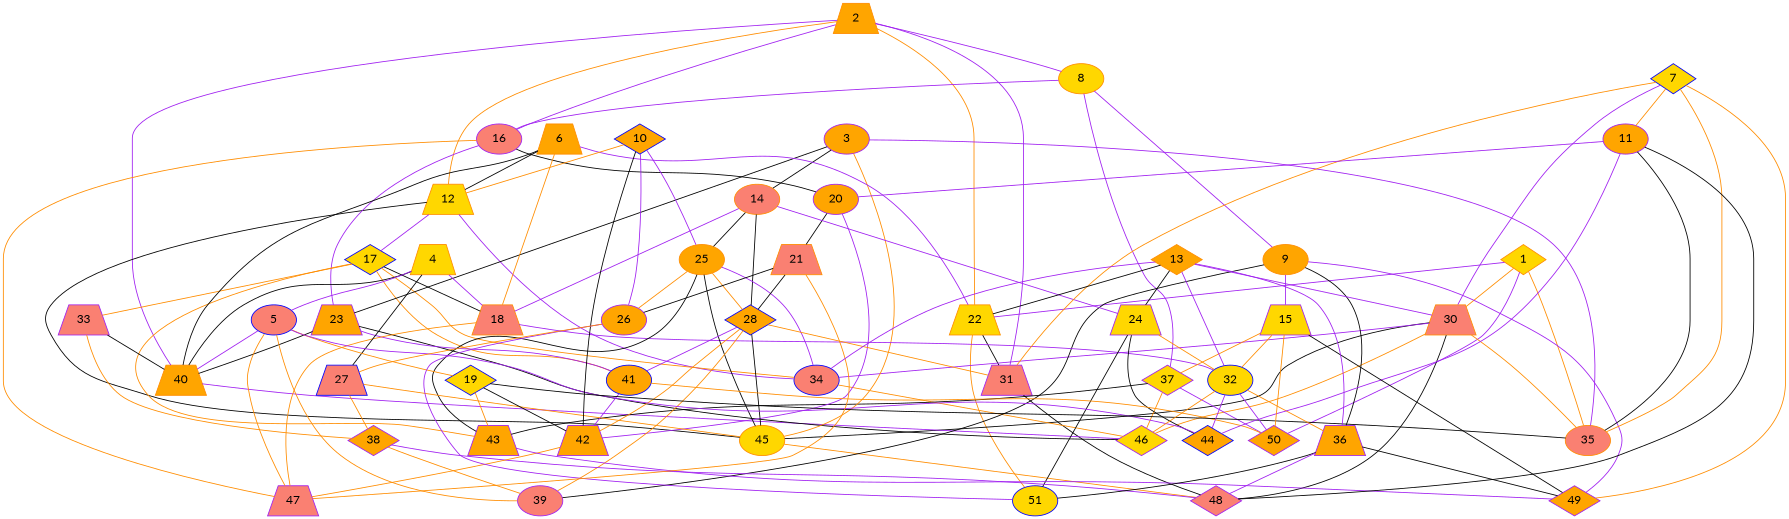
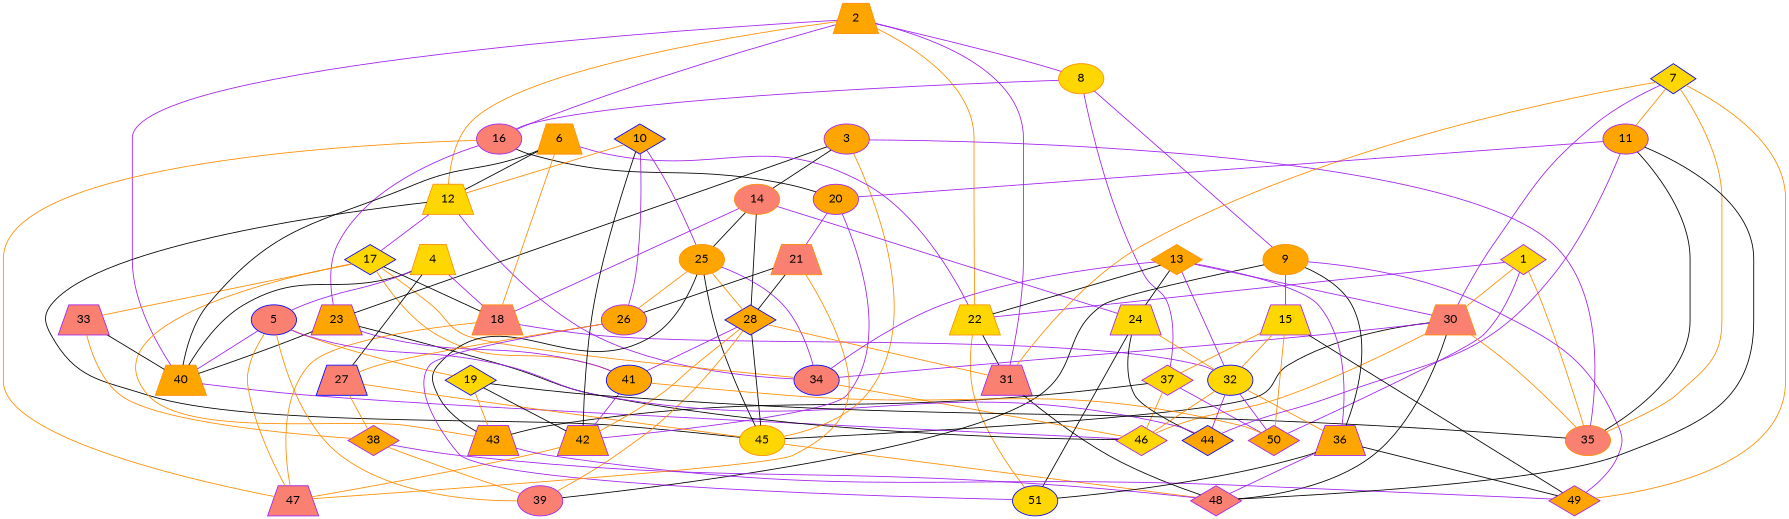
  graph {
    fontname=Lato
    node [color=purple fillcolor=orange fontname=Lato shape=trapezium style=filled]
    edge [color=purple fontname=Lato weight=1.0]
-   1 [color=darkorange fillcolor=gold shape=diamond]
+   1 [fillcolor=gold shape=diamond]
    22 [color=darkorange fillcolor=gold]
    30 [color=darkorange fillcolor=salmon]
    35 [color=darkorange fillcolor=salmon shape=ellipse]
    50 [shape=diamond]
    31 [fillcolor=salmon]
    51 [color=blue fillcolor=gold shape=ellipse]
    45 [color=darkorange fillcolor=gold shape=ellipse]
    48 [fillcolor=salmon shape=diamond]
    34 [color=blue fillcolor=salmon shape=ellipse]
    46 [fillcolor=gold shape=diamond]
    2 [color=darkorange]
    8 [color=darkorange fillcolor=gold shape=ellipse]
    12 [color=darkorange fillcolor=gold]
    16 [fillcolor=salmon shape=ellipse]
    40 [color=darkorange]
    9 [color=darkorange shape=ellipse]
    37 [fillcolor=gold shape=diamond]
    17 [color=blue fillcolor=gold shape=diamond]
    23
    47 [fillcolor=salmon]
    20 [shape=ellipse]
    3 [shape=ellipse]
    14 [color=darkorange fillcolor=salmon shape=ellipse]
    18 [color=darkorange fillcolor=salmon]
    25 [color=darkorange shape=ellipse]
    24 [fillcolor=gold]
    28 [color=blue shape=diamond]
    41 [color=blue shape=ellipse]
    4 [color=darkorange fillcolor=gold]
    5 [color=blue fillcolor=salmon shape=ellipse]
    27 [color=blue fillcolor=salmon]
    19 [color=blue fillcolor=gold shape=diamond]
    39 [fillcolor=salmon shape=ellipse]
    44 [color=blue shape=diamond]
    32 [color=blue fillcolor=gold shape=ellipse]
    38 [shape=diamond]
    42
    43
    6 [color=darkorange]
    7 [color=blue fillcolor=gold shape=diamond]
    11 [shape=ellipse]
    49 [shape=diamond]
    15 [fillcolor=gold]
    36
    10 [color=blue shape=diamond]
    26 [shape=ellipse]
    21 [color=darkorange fillcolor=salmon]
    33 [fillcolor=salmon]
    13 [color=darkorange shape=diamond]
    1 -- 22
    1 -- 30 [color=darkorange]
    1 -- 35 [color=darkorange]
    1 -- 50
    22 -- 31 [color=black]
    22 -- 51 [color=darkorange]
    30 -- 35 [color=darkorange]
    30 -- 45 [color=black]
    30 -- 48 [color=black]
    30 -- 34
    30 -- 46 [color=darkorange]
    31 -- 48 [color=black]
    45 -- 48 [color=darkorange]
    34 -- 46 [color=darkorange]
    2 -- 22 [color=darkorange]
    2 -- 31
    2 -- 8
    2 -- 12 [color=darkorange]
    2 -- 16
    2 -- 40
    8 -- 16
    8 -- 9
    8 -- 37
    12 -- 45 [color=black]
    12 -- 34
    12 -- 17
    16 -- 23
    16 -- 47 [color=darkorange]
    16 -- 20 [color=black weight=2.0]
    40 -- 46
    9 -- 39 [color=black]
    9 -- 49
    9 -- 15
    9 -- 36 [color=black]
    37 -- 50
    37 -- 46 [color=darkorange]
    37 -- 43 [color=black weight=2.0]
    17 -- 34 [color=darkorange]
    17 -- 18 [color=black]
    17 -- 41 [color=darkorange]
    17 -- 43 [color=darkorange]
    17 -- 33 [color=darkorange]
    23 -- 46 [color=black]
    23 -- 40 [color=black weight=2.0]
    23 -- 41
    20 -- 42
-   20 -- 21 [color=black]
+   20 -- 21
    3 -- 35
    3 -- 45 [color=darkorange]
    3 -- 23 [color=black]
    3 -- 14 [color=black]
    14 -- 18
    14 -- 25 [color=black]
    14 -- 24 [weight=2.0]
    14 -- 28 [color=black]
    18 -- 47 [color=darkorange weight=2.0]
    18 -- 32
    25 -- 45 [color=black weight=2.0]
    25 -- 34
    25 -- 28 [color=darkorange]
    25 -- 43 [color=black]
    25 -- 26 [color=darkorange]
    24 -- 51 [color=black]
    24 -- 44 [color=black]
    24 -- 32 [color=darkorange]
    28 -- 31 [color=darkorange]
    28 -- 45 [color=black]
    28 -- 41
    28 -- 39 [color=darkorange]
    28 -- 42 [color=darkorange]
    41 -- 50 [color=darkorange weight=2.0]
    41 -- 42
    4 -- 40 [color=black weight=2.0]
    4 -- 18 [weight=2.0]
    4 -- 5
    4 -- 27 [color=black]
    5 -- 40
    5 -- 47 [color=darkorange]
    5 -- 19 [color=darkorange]
    5 -- 39 [color=darkorange]
    5 -- 44
    27 -- 45 [color=darkorange]
    27 -- 38 [color=darkorange]
    19 -- 35 [color=black]
    19 -- 42 [color=black]
    19 -- 43 [color=darkorange]
    32 -- 50
    32 -- 46 [color=darkorange]
    32 -- 44
    32 -- 36 [color=darkorange]
    38 -- 48
    38 -- 39 [color=darkorange]
    42 -- 47 [color=darkorange]
    43 -- 49
    6 -- 22
    6 -- 12 [color=black]
    6 -- 40 [color=black]
    6 -- 18 [color=darkorange]
    7 -- 30
    7 -- 35 [color=darkorange]
    7 -- 31 [color=darkorange]
    7 -- 11 [color=darkorange]
    7 -- 49 [color=darkorange weight=2.0]
    11 -- 35 [color=black]
    11 -- 48 [color=black]
    11 -- 20 [weight=2.0]
    11 -- 44
    15 -- 50 [color=darkorange]
    15 -- 37 [color=darkorange]
    15 -- 32 [color=darkorange]
    15 -- 49 [color=black]
    36 -- 51 [color=black]
    36 -- 48
    36 -- 49 [color=black]
    10 -- 12 [color=darkorange]
    10 -- 25
    10 -- 42 [color=black]
    10 -- 26
    26 -- 51
    26 -- 27 [color=darkorange]
    21 -- 47 [color=darkorange]
    21 -- 28 [color=black]
    21 -- 26 [color=black weight=2.0]
    33 -- 40 [color=black weight=2.0]
    33 -- 38 [color=darkorange]
    13 -- 22 [color=black]
    13 -- 30
    13 -- 34
    13 -- 24 [color=black]
    13 -- 32
    13 -- 36
  }
